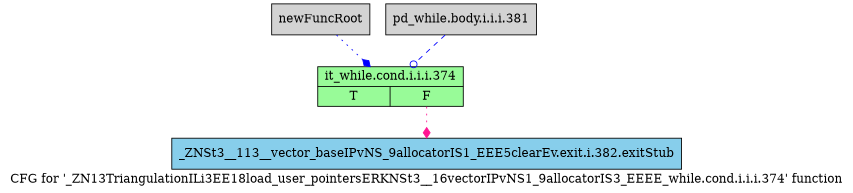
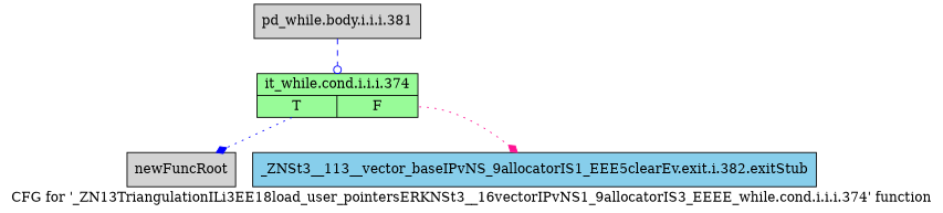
  digraph {
    label="CFG for '_ZN13TriangulationILi3EE18load_user_pointersERKNSt3__16vectorIPvNS1_9allocatorIS3_EEEE_while.cond.i.i.i.374' function"
    node [fillcolor=lightgrey shape=record style=filled]
    edge [arrowhead=diamond color=blue style=dotted]
    n1 [label="{newFuncRoot}"]
    n2 [fillcolor=palegreen label="{it_while.cond.i.i.i.374|{<s0>T|<s1>F}}"]
    n3 [fillcolor=skyblue label="{_ZNSt3__113__vector_baseIPvNS_9allocatorIS1_EEE5clearEv.exit.i.382.exitStub}"]
    n4 [label="{pd_while.body.i.i.i.381}"]
-   n1 -> n2
+   n2 -> n1
    n2 -> n3 [color=deeppink tailport=s1]
    n4 -> n2 [arrowhead=odot style=dashed]
  }
